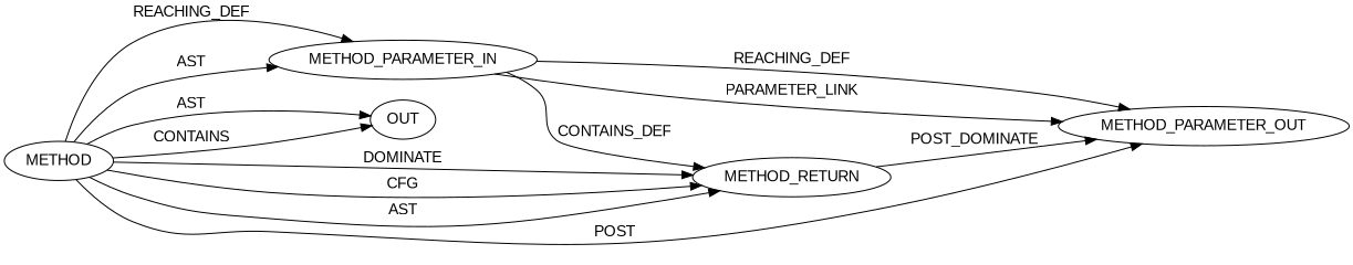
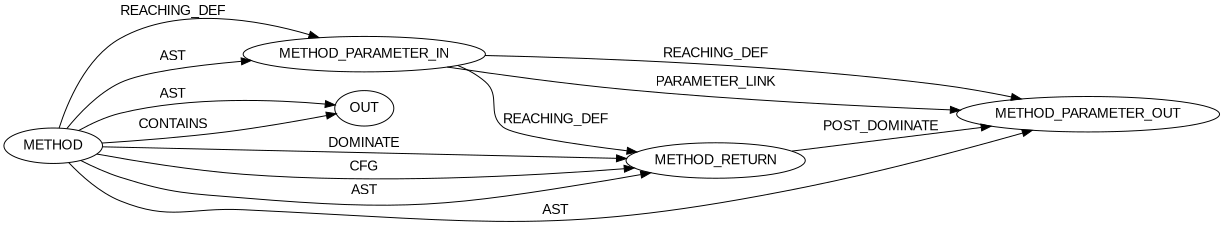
  digraph {
    fontname="Liberation Sans"
    rankdir=LR
    node [CODE="<empty>" ORDER=1 fontname="Liberation Sans" EVALUATION_STRATEGY=BY_VALUE TYPE_FULL_NAME=ANY]
    edge [fontname="Liberation Sans"]
    n1 [AST_PARENT_FULL_NAME="<global>" AST_PARENT_TYPE=NAMESPACE_BLOCK FILENAME="<empty>" FULL_NAME=kvfree IS_EXTERNAL=true NAME=kvfree ORDER=0 label=METHOD EVALUATION_STRATEGY="" TYPE_FULL_NAME=""]
    n2 [CODE=p1 INDEX=1 IS_VARIADIC=false NAME=p1 label=METHOD_PARAMETER_IN]
    n3 [ARGUMENT_INDEX=1 label=OUT EVALUATION_STRATEGY=""]
    n4 [CODE=RET ORDER=2 label=METHOD_RETURN]
    n5 [CODE=p1 INDEX=1 IS_VARIADIC=false NAME=p1 label=METHOD_PARAMETER_OUT]
    n1 -> n2 [label=REACHING_DEF]
    n1 -> n2 [label=AST]
    n1 -> n3 [label=AST]
    n1 -> n3 [label=CONTAINS]
    n1 -> n4 [label=DOMINATE]
    n1 -> n4 [label=CFG]
    n1 -> n4 [label=AST]
-   n1 -> n5 [label=POST]
-   n2 -> n4 [VARIABLE=p1 label=CONTAINS_DEF]
+   n1 -> n5 [label=AST]
+   n2 -> n4 [VARIABLE=p1 label=REACHING_DEF]
    n2 -> n5 [VARIABLE=p1 label=REACHING_DEF]
    n2 -> n5 [label=PARAMETER_LINK]
    n4 -> n5 [label=POST_DOMINATE]
  }
